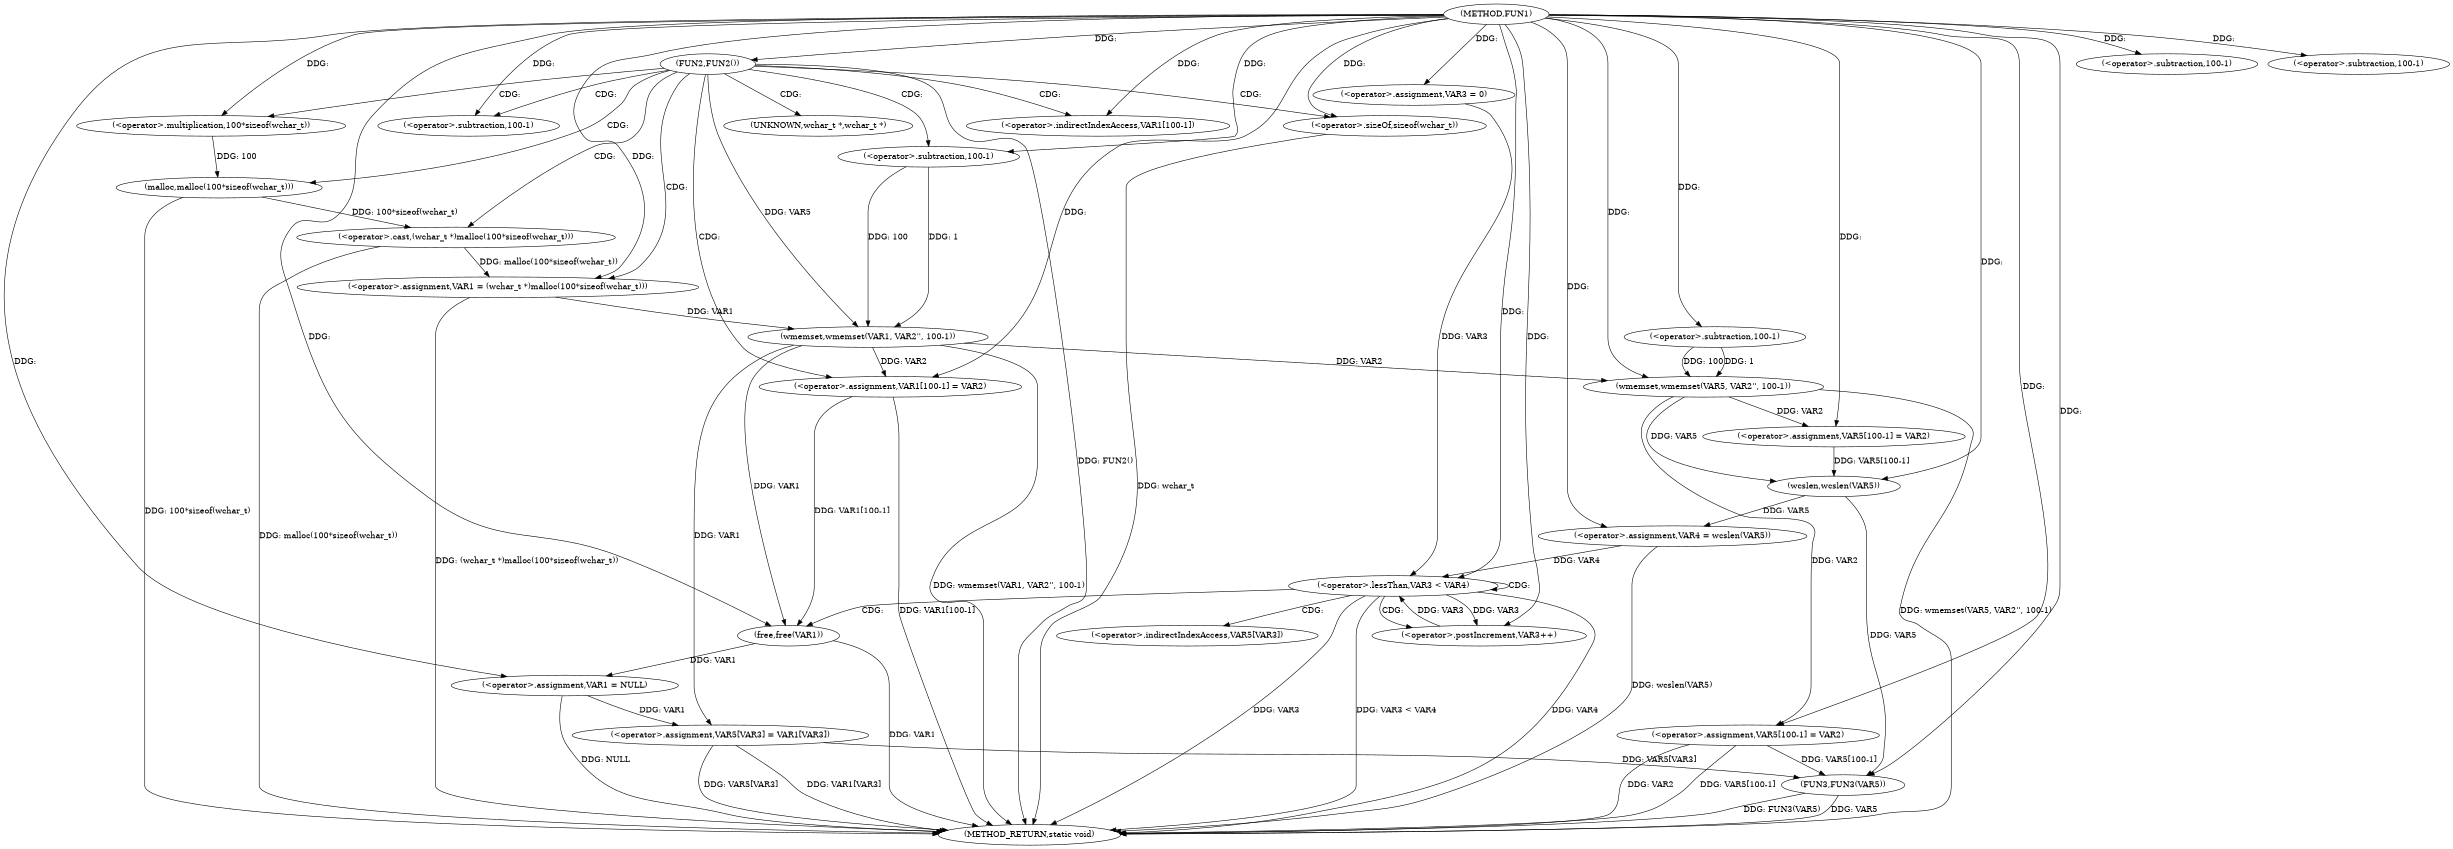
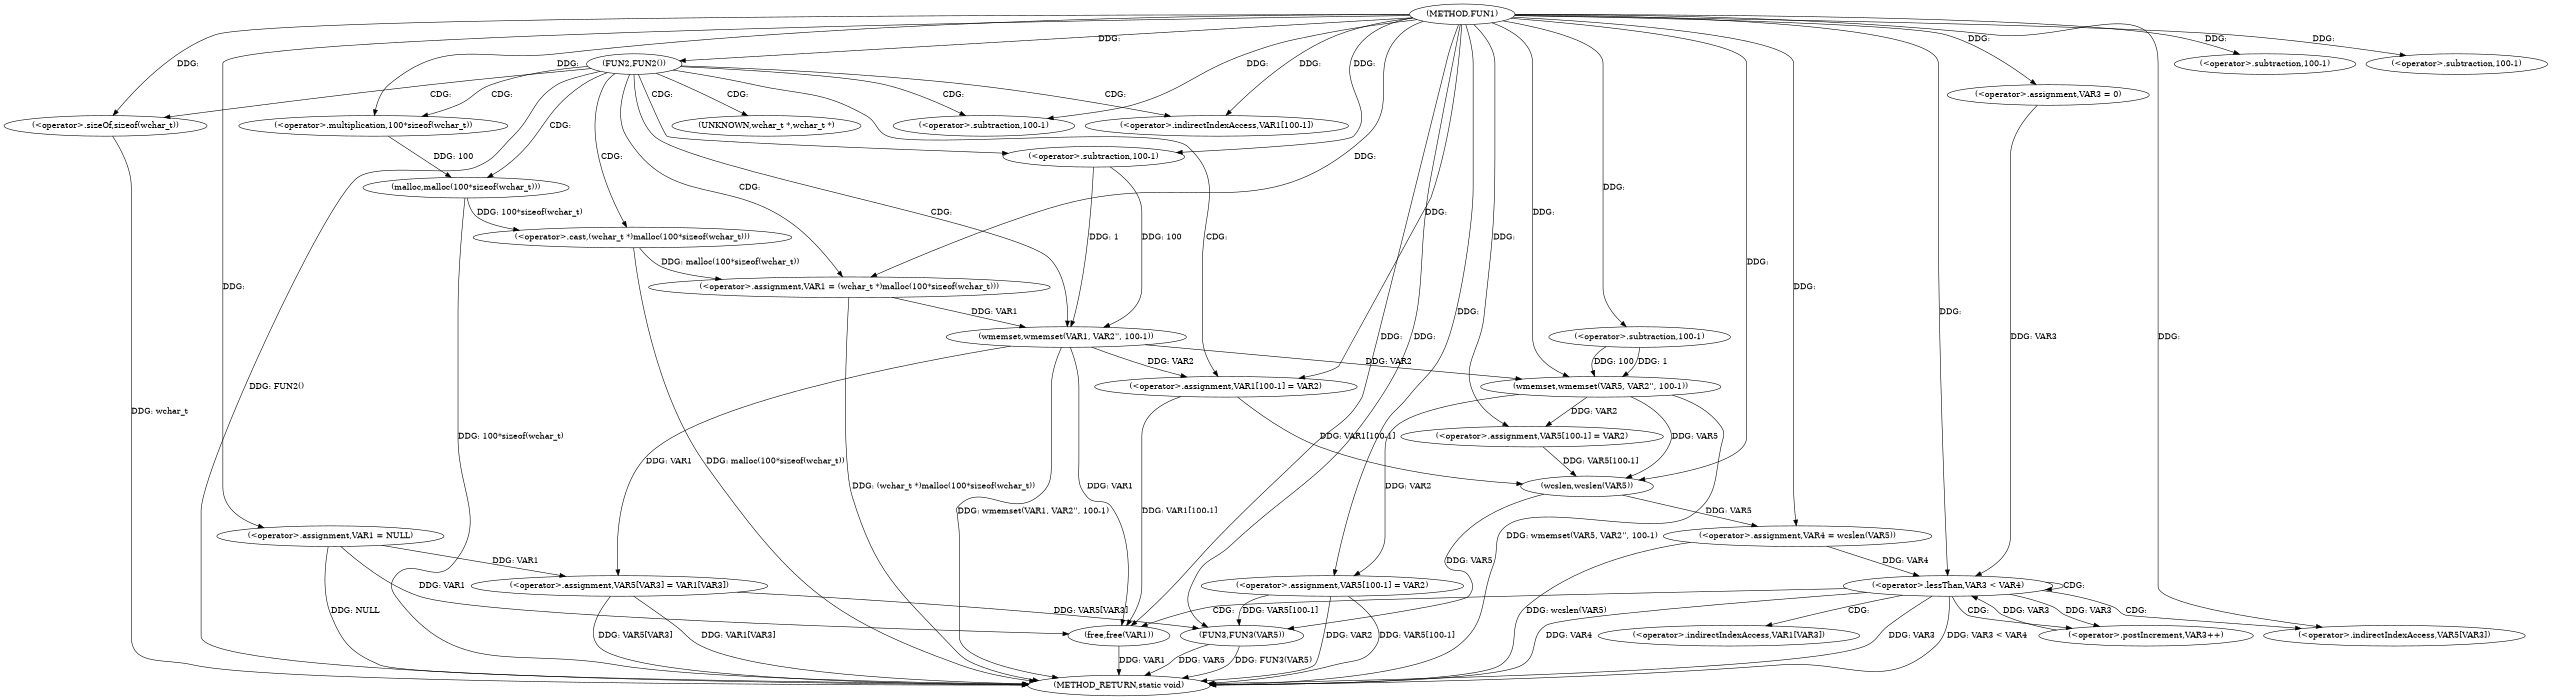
  digraph {
    n1 [label="(METHOD,FUN1)"]
    n2 [label="(<operator>.assignment,VAR1 = NULL)"]
    n3 [label="(FUN2,FUN2())"]
    n4 [label="(<operator>.assignment,VAR1 = (wchar_t *)malloc(100*sizeof(wchar_t)))"]
    n5 [label="(<operator>.multiplication,100*sizeof(wchar_t))"]
    n6 [label="(<operator>.sizeOf,sizeof(wchar_t))"]
    n7 [label="(<operator>.subtraction,100-1)"]
    n8 [label="(<operator>.assignment,VAR1[100-1] = VAR2)"]
    n9 [label="(<operator>.subtraction,100-1)"]
    n10 [label="(wmemset,wmemset(VAR5, VAR2'', 100-1))"]
    n11 [label="(<operator>.subtraction,100-1)"]
    n12 [label="(<operator>.assignment,VAR5[100-1] = VAR2)"]
    n13 [label="(<operator>.subtraction,100-1)"]
    n14 [label="(<operator>.assignment,VAR4 = wcslen(VAR5))"]
    n15 [label="(wcslen,wcslen(VAR5))"]
    n16 [label="(<operator>.assignment,VAR3 = 0)"]
    n17 [label="(<operator>.lessThan,VAR3 < VAR4)"]
    n18 [label="(<operator>.postIncrement,VAR3++)"]
    n19 [label="(<operator>.assignment,VAR5[100-1] = VAR2)"]
    n20 [label="(<operator>.subtraction,100-1)"]
    n21 [label="(FUN3,FUN3(VAR5))"]
    n22 [label="(free,free(VAR1))"]
    n23 [label="(<operator>.indirectIndexAccess,VAR1[100-1])"]
    n24 [label="(METHOD_RETURN,static void)"]
    n25 [label="(<operator>.assignment,VAR5[VAR3] = VAR1[VAR3])"]
    n26 [label="(wmemset,wmemset(VAR1, VAR2'', 100-1))"]
    n27 [label="(<operator>.cast,(wchar_t *)malloc(100*sizeof(wchar_t)))"]
    n28 [label="(malloc,malloc(100*sizeof(wchar_t)))"]
    n29 [label="(UNKNOWN,wchar_t *,wchar_t *)"]
    n30 [label="(<operator>.indirectIndexAccess,VAR5[VAR3])"]
+   n31 [label="(<operator>.indirectIndexAccess,VAR1[VAR3])"]
    n1 -> n2 [label="DDG: "]
    n1 -> n3 [label="DDG: "]
    n1 -> n4 [label="DDG: "]
    n1 -> n5 [label="DDG: "]
    n1 -> n6 [label="DDG: "]
    n1 -> n7 [label="DDG: "]
    n1 -> n8 [label="DDG: "]
    n1 -> n9 [label="DDG: "]
    n1 -> n10 [label="DDG: "]
    n1 -> n11 [label="DDG: "]
    n1 -> n12 [label="DDG: "]
    n1 -> n13 [label="DDG: "]
    n1 -> n14 [label="DDG: "]
    n1 -> n15 [label="DDG: "]
    n1 -> n16 [label="DDG: "]
    n1 -> n17 [label="DDG: "]
-   n1 -> n18 [label="DDG: "]
+   n1 -> n30 [label="DDG: "]
    n1 -> n19 [label="DDG: "]
    n1 -> n20 [label="DDG: "]
    n1 -> n21 [label="DDG: "]
    n1 -> n22 [label="DDG: "]
    n1 -> n23 [label="DDG: "]
-   n22 -> n2 [label="DDG: VAR1"]
+   n2 -> n22 [label="DDG: VAR1"]
    n2 -> n24 [label="DDG: NULL"]
    n2 -> n25 [label="DDG: VAR1"]
    n3 -> n4 [label="CDG: "]
    n3 -> n5 [label="CDG: "]
    n3 -> n6 [label="CDG: "]
    n3 -> n7 [label="CDG: "]
    n3 -> n8 [label="CDG: "]
    n3 -> n9 [label="CDG: "]
    n3 -> n23 [label="CDG: "]
    n3 -> n24 [label="DDG: FUN2()"]
-   n3 -> n26 [label="DDG: VAR5"]
+   n3 -> n26 [label="CDG: "]
    n3 -> n27 [label="CDG: "]
    n3 -> n28 [label="CDG: "]
    n3 -> n29 [label="CDG: "]
    n4 -> n24 [label="DDG: (wchar_t *)malloc(100*sizeof(wchar_t))"]
    n4 -> n26 [label="DDG: VAR1"]
    n5 -> n28 [label="DDG: 100"]
    n6 -> n24 [label="DDG: wchar_t"]
    n7 -> n26 [label="DDG: 100"]
    n7 -> n26 [label="DDG: 1"]
    n8 -> n22 [label="DDG: VAR1[100-1]"]
-   n8 -> n24 [label="DDG: VAR1[100-1]"]
+   n8 -> n15 [label="DDG: VAR1[100-1]"]
    n10 -> n12 [label="DDG: VAR2"]
    n10 -> n15 [label="DDG: VAR5"]
    n10 -> n19 [label="DDG: VAR2"]
    n10 -> n24 [label="DDG: wmemset(VAR5, VAR2'', 100-1)"]
    n11 -> n10 [label="DDG: 100"]
    n11 -> n10 [label="DDG: 1"]
    n12 -> n15 [label="DDG: VAR5[100-1]"]
    n14 -> n17 [label="DDG: VAR4"]
    n14 -> n24 [label="DDG: wcslen(VAR5)"]
    n15 -> n14 [label="DDG: VAR5"]
    n15 -> n21 [label="DDG: VAR5"]
    n16 -> n17 [label="DDG: VAR3"]
    n17 -> n17 [label="CDG: "]
    n17 -> n18 [label="DDG: VAR3"]
    n17 -> n18 [label="CDG: "]
    n17 -> n22 [label="CDG: "]
    n17 -> n24 [label="DDG: VAR3"]
    n17 -> n24 [label="DDG: VAR3 < VAR4"]
    n17 -> n24 [label="DDG: VAR4"]
    n17 -> n30 [label="CDG: "]
+   n17 -> n31 [label="CDG: "]
    n18 -> n17 [label="DDG: VAR3"]
    n19 -> n21 [label="DDG: VAR5[100-1]"]
    n19 -> n24 [label="DDG: VAR5[100-1]"]
    n19 -> n24 [label="DDG: VAR2"]
    n21 -> n24 [label="DDG: FUN3(VAR5)"]
    n21 -> n24 [label="DDG: VAR5"]
    n22 -> n24 [label="DDG: VAR1"]
    n25 -> n21 [label="DDG: VAR5[VAR3]"]
    n25 -> n24 [label="DDG: VAR1[VAR3]"]
    n25 -> n24 [label="DDG: VAR5[VAR3]"]
    n26 -> n8 [label="DDG: VAR2"]
    n26 -> n10 [label="DDG: VAR2"]
    n26 -> n22 [label="DDG: VAR1"]
    n26 -> n24 [label="DDG: wmemset(VAR1, VAR2'', 100-1)"]
    n26 -> n25 [label="DDG: VAR1"]
    n27 -> n4 [label="DDG: malloc(100*sizeof(wchar_t))"]
    n27 -> n24 [label="DDG: malloc(100*sizeof(wchar_t))"]
    n28 -> n24 [label="DDG: 100*sizeof(wchar_t)"]
    n28 -> n27 [label="DDG: 100*sizeof(wchar_t)"]
  }
